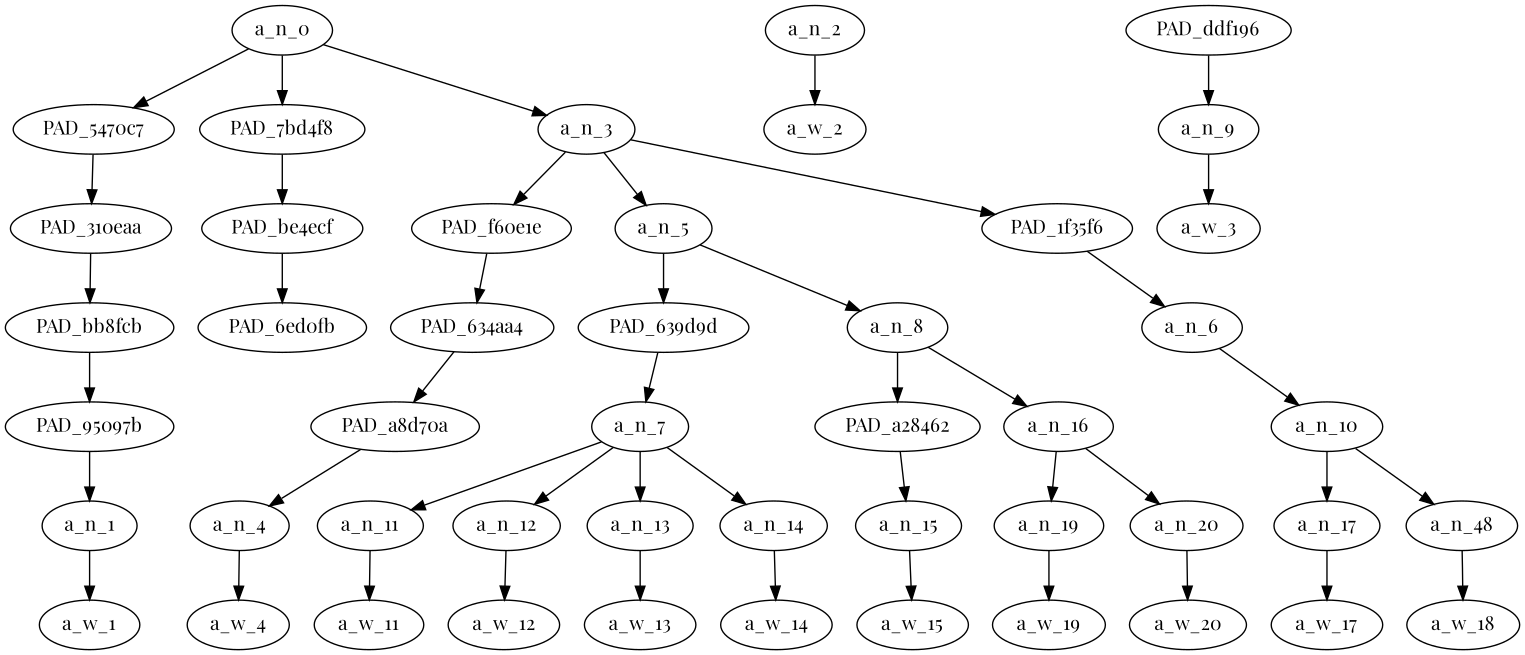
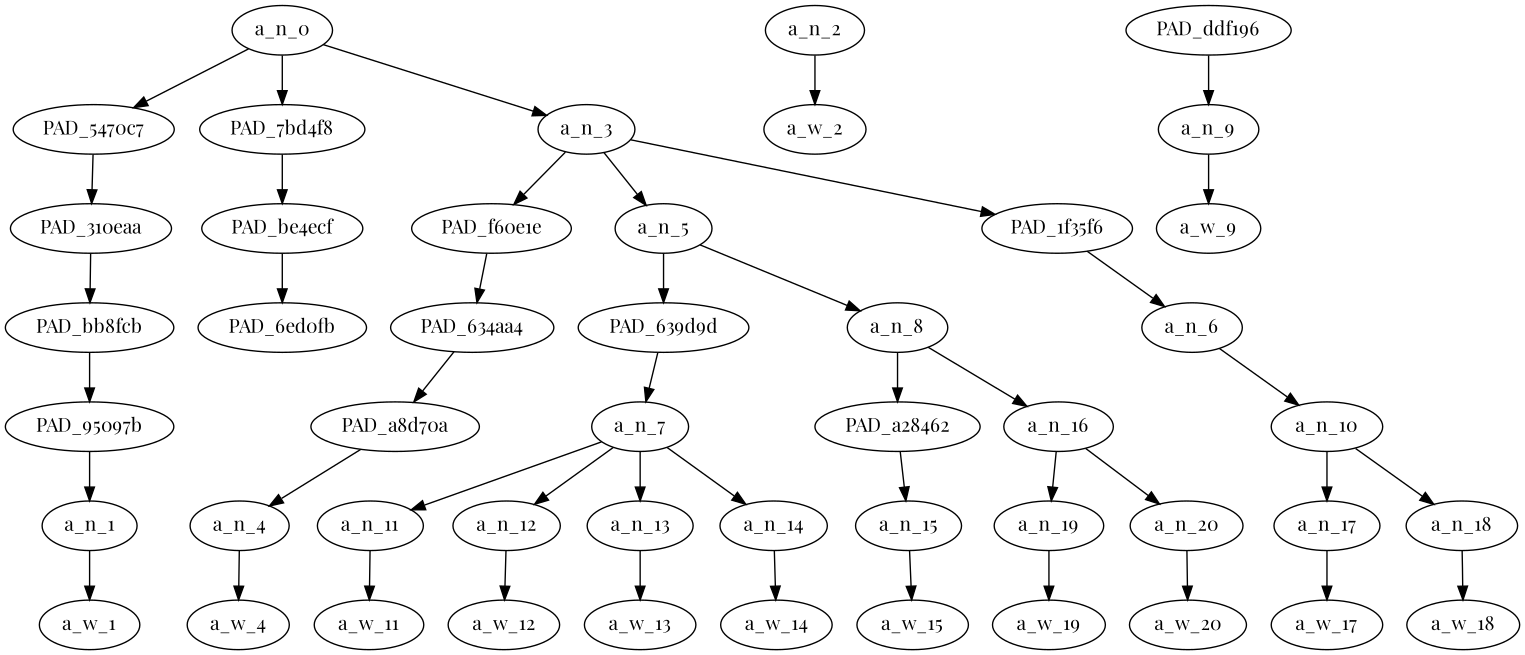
  strict digraph {
    fontname="Playfair Display"
    node [div_dir=1 fontname="Playfair Display" index=0 level=1 text_span="[0]" value=0.06409543]
    edge [fontname="Playfair Display"]
    a_n_0 [level=6 text_span="[0, 1, 2, 3, 4, 5, 6, 7, 8, 9, 10, 11, 12]" value=1.00000001]
    PAD_5470c7 [div_dir=-1 level=5]
    PAD_7bd4f8 [index=1 level=5 text_span="[1]" value=0.05352680]
    a_n_3 [index=2 level=5 text_span="[2, 3, 4, 5, 6, 7, 8, 9, 10, 11, 12]" value=0.88208755]
    PAD_310eaa [div_dir=-1 level=4]
    n6 [index=1 label=PAD_be4ecf level=4 text_span="[1]" value=0.05352680]
    PAD_f60e1e [index=2 level=4 text_span="[2]" value=0.05237981]
    a_n_5 [index=3 level=4 text_span="[3, 4, 5, 6, 7, 8, 9]" value=0.62301274]
    PAD_1f35f6 [index=4 level=4 text_span="[10, 11, 12]" value=0.20628517]
    PAD_bb8fcb [div_dir=-1 level=3]
    PAD_6ed0fb [index=1 level=3 text_span="[1]" value=0.05352680]
    PAD_634aa4 [index=2 level=3 text_span="[2]" value=0.05237981]
    PAD_639d9d [index=3 level=3 text_span="[3, 4, 5, 6]" value=0.31425921]
    a_n_8 [index=4 level=3 text_span="[7, 8, 9]" value=0.30847316]
    a_n_6 [index=5 level=3 text_span="[10, 11, 12]" value=0.20628517]
    PAD_95097b [div_dir=-1 level=2]
    a_n_1 [div_dir=-1]
    a_w_1 [div_dir=0 level=0 value=i]
    a_n_2 [index=1 text_span="[1]" value=0.05352680]
    a_w_2 [div_dir=0 index=1 level=0 text_span="[1]" value=actually]
    PAD_a8d70a [index=2 level=2 text_span="[2]" value=0.05237981]
    a_n_7 [index=3 level=2 text_span="[3, 4, 5, 6]" value=0.31425921]
    PAD_a28462 [div_dir=-1 index=4 level=2 text_span="[7]" value=0.05550311]
    a_n_16 [index=5 level=2 text_span="[8, 9]" value=0.25276511]
    a_n_10 [index=7 level=2 text_span="[11, 12]" value=0.15921993]
    a_n_4 [index=2 text_span="[2]" value=0.05237981]
    a_w_4 [div_dir=0 index=2 level=0 text_span="[2]" value=bring]
    a_n_11 [div_dir=-1 index=3 text_span="[3]" value=0.04602603]
    a_n_12 [index=4 text_span="[4]" value=0.07132101]
    a_n_13 [index=5 text_span="[5]" value=0.11451685]
    a_n_14 [div_dir=-1 index=6 text_span="[6]" value=0.08220165]
    a_n_15 [div_dir=-1 index=7 text_span="[7]" value=0.05550311]
    a_n_19 [index=8 text_span="[8]" value=0.15436062]
    a_n_20 [div_dir=-1 index=9 text_span="[9]" value=0.09812430]
    a_w_11 [div_dir=0 index=3 level=0 text_span="[3]" value=the]
    a_w_12 [div_dir=0 index=4 level=0 text_span="[4]" value=average]
    a_w_13 [div_dir=0 index=5 level=0 text_span="[5]" value=dance]
    a_w_14 [div_dir=0 index=6 level=0 text_span="[6]" value=skill]
    a_w_15 [div_dir=0 index=7 level=0 text_span="[7]" value=of]
    a_w_19 [div_dir=0 index=8 level=0 text_span="[8]" value=white]
    a_w_20 [div_dir=0 index=9 level=0 text_span="[9]" value=people]
    PAD_ddf196 [index=6 level=2 text_span="[10]" value=0.04680783]
    a_n_9 [index=10 text_span="[10]" value=0.04680783]
    a_n_17 [div_dir=-1 index=11 text_span="[11]" value=0.04102415]
-   a_n_18 [index=12 text_span="[12]" value=0.11789775 label=a_n_48]
-   a_w_9 [div_dir=0 index=10 level=0 text_span="[10]" value=down label=a_w_3]
+   a_n_18 [index=12 text_span="[12]" value=0.11789775]
+   a_w_9 [div_dir=0 index=10 level=0 text_span="[10]" value=down]
    a_w_17 [div_dir=0 index=11 level=0 text_span="[11]" value=two]
    a_w_18 [div_dir=0 index=12 level=0 text_span="[12]" value=notches]
    a_n_0 -> PAD_5470c7
    a_n_0 -> PAD_7bd4f8
    a_n_0 -> a_n_3
    PAD_5470c7 -> PAD_310eaa
    PAD_7bd4f8 -> n6
    a_n_3 -> PAD_f60e1e
    a_n_3 -> a_n_5
    a_n_3 -> PAD_1f35f6
    PAD_310eaa -> PAD_bb8fcb
    n6 -> PAD_6ed0fb
    PAD_f60e1e -> PAD_634aa4
    a_n_5 -> PAD_639d9d
    a_n_5 -> a_n_8
    PAD_1f35f6 -> a_n_6
    PAD_bb8fcb -> PAD_95097b
    PAD_634aa4 -> PAD_a8d70a
    PAD_639d9d -> a_n_7
    a_n_8 -> PAD_a28462
    a_n_8 -> a_n_16
    a_n_6 -> a_n_10
    PAD_95097b -> a_n_1
    a_n_1 -> a_w_1
    a_n_2 -> a_w_2
    PAD_a8d70a -> a_n_4
    a_n_7 -> a_n_11
    a_n_7 -> a_n_12
    a_n_7 -> a_n_13
    a_n_7 -> a_n_14
    PAD_a28462 -> a_n_15
    a_n_16 -> a_n_19
    a_n_16 -> a_n_20
    a_n_10 -> a_n_17
    a_n_10 -> a_n_18
    a_n_4 -> a_w_4
    a_n_11 -> a_w_11
    a_n_12 -> a_w_12
    a_n_13 -> a_w_13
    a_n_14 -> a_w_14
    a_n_15 -> a_w_15
    a_n_19 -> a_w_19
    a_n_20 -> a_w_20
    PAD_ddf196 -> a_n_9
    a_n_9 -> a_w_9
    a_n_17 -> a_w_17
    a_n_18 -> a_w_18
  }
